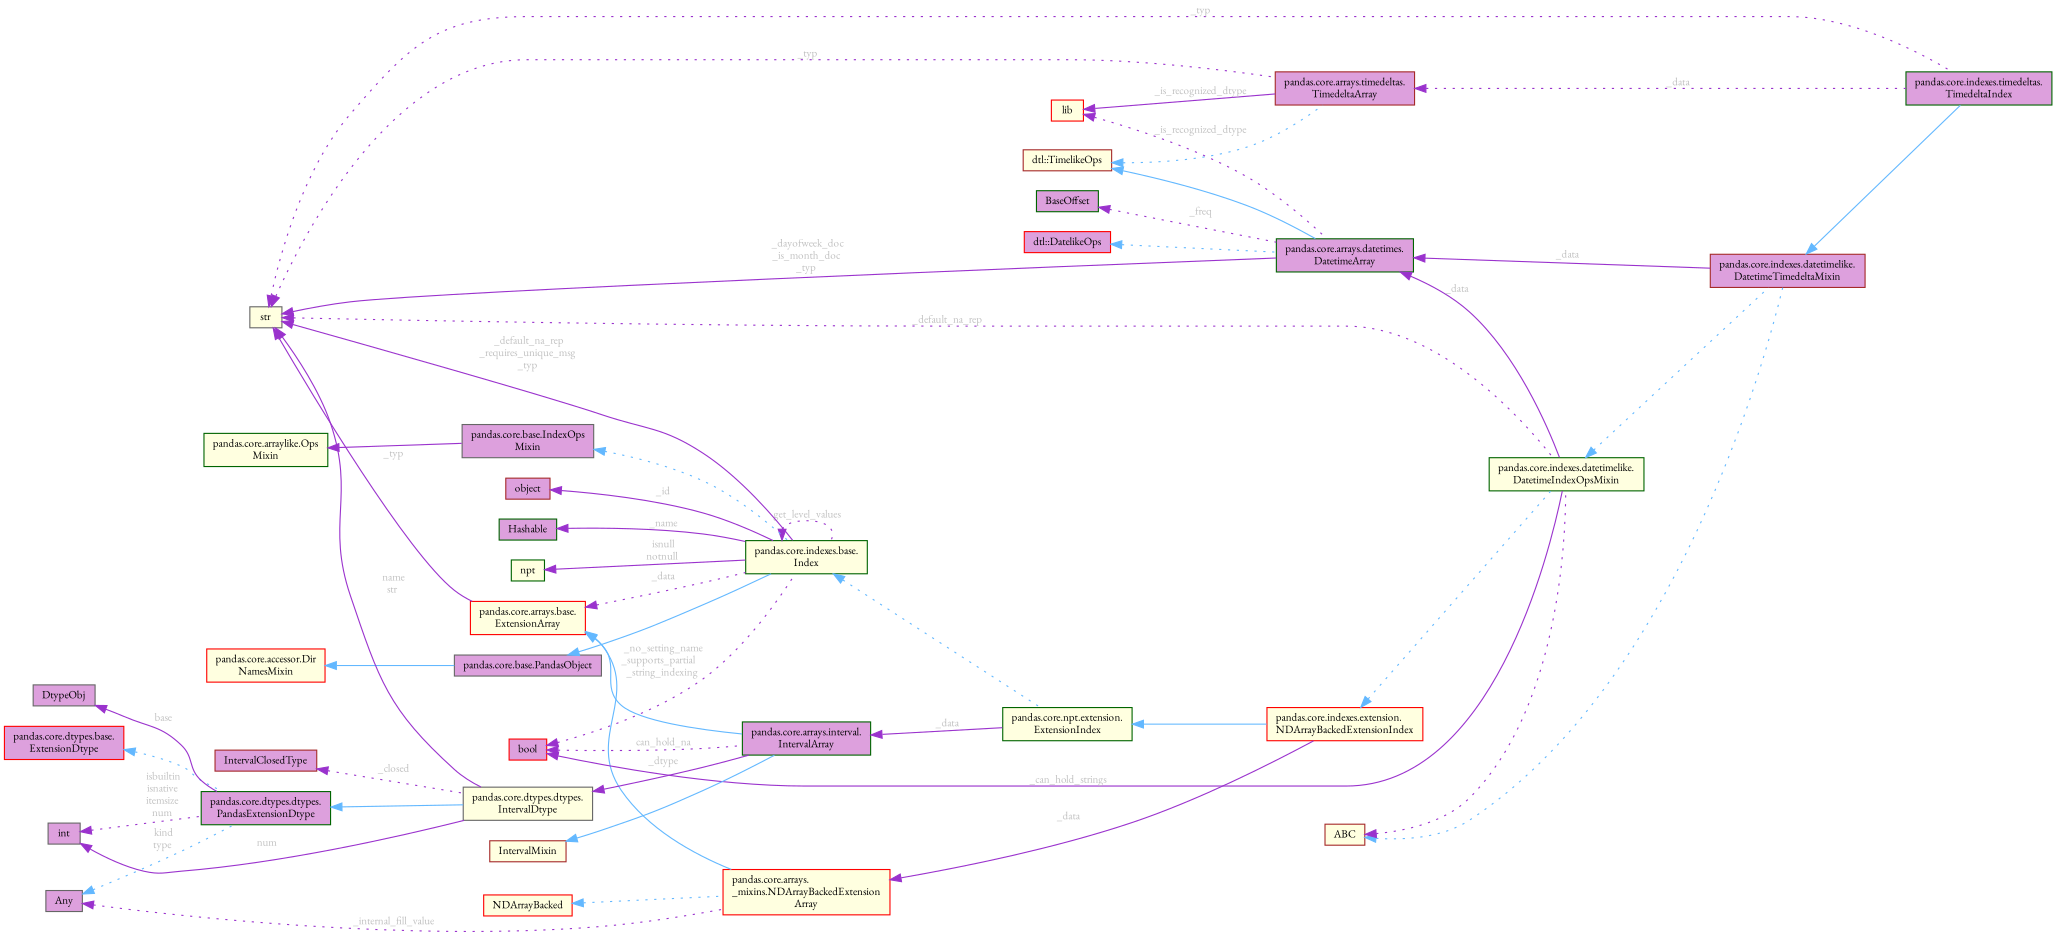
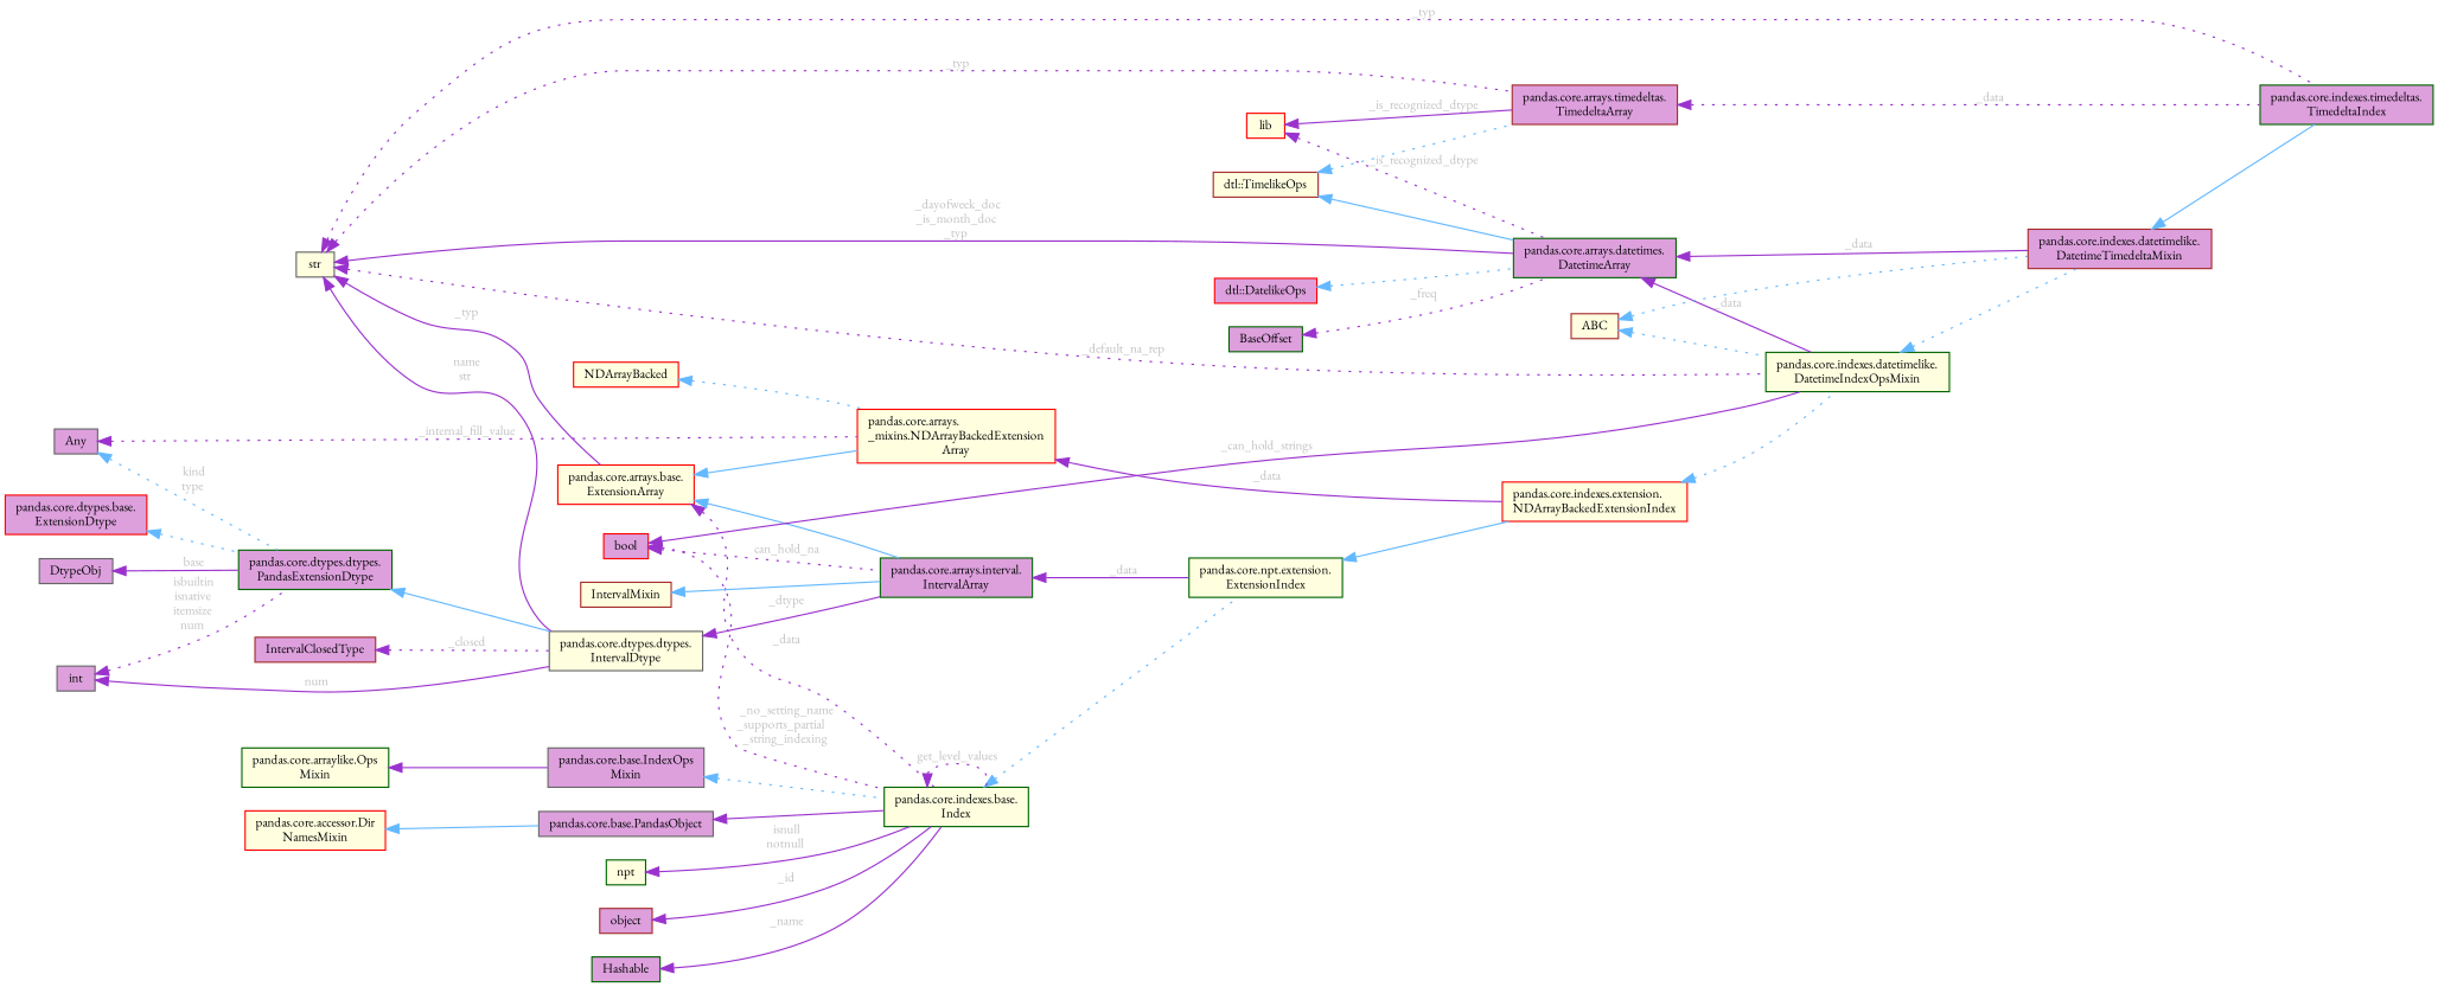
  digraph {
    fontname="EB Garamond"
    rankdir=LR
    node [color=darkgreen fillcolor=plum fontname="EB Garamond" fontsize=10 shape=box style=filled]
    edge [color=darkorchid3 dir=back fontname="EB Garamond" fontsize=10 labelfontname=Helvetica labelfontsize=10 style=solid fontcolor=grey]
    n1 [fontcolor=black height=0.2 label="pandas.core.indexes.timedeltas.\lTimedeltaIndex" width=0.4]
    n2 [color=brown height=0.2 label="pandas.core.indexes.datetimelike.\lDatetimeTimedeltaMixin" width=0.4]
    n3 [fillcolor=lightyellow height=0.2 label="pandas.core.indexes.datetimelike.\lDatetimeIndexOpsMixin" width=0.4]
    n4 [color=red fillcolor=lightyellow height=0.2 label="pandas.core.indexes.extension.\lNDArrayBackedExtensionIndex" width=0.4]
    n5 [fillcolor=lightyellow height=0.2 label="pandas.core.npt.extension.\lExtensionIndex" width=0.4]
    n6 [fillcolor=lightyellow height=0.2 label="pandas.core.indexes.base.\lIndex" width=0.4]
    n7 [color=gray40 height=0.2 label="pandas.core.base.IndexOps\lMixin" width=0.4]
    n8 [fillcolor=lightyellow height=0.2 label="pandas.core.arraylike.Ops\lMixin" width=0.4]
    n9 [color=gray40 height=0.2 label="pandas.core.base.PandasObject" width=0.4]
    n10 [color=red fillcolor=lightyellow height=0.2 label="pandas.core.accessor.Dir\lNamesMixin" width=0.4]
    n11 [color=gray40 fillcolor=lightyellow height=0.2 label=str width=0.4]
    n12 [color=red fillcolor=lightyellow height=0.2 label="pandas.core.arrays.base.\lExtensionArray" width=0.4]
    n13 [color=gray40 fillcolor=lightyellow height=0.2 label="pandas.core.dtypes.dtypes.\lIntervalDtype" width=0.4]
    n14 [height=0.2 label="pandas.core.arrays.datetimes.\lDatetimeArray" width=0.4]
    n15 [color=brown height=0.2 label="pandas.core.arrays.timedeltas.\lTimedeltaArray" width=0.4]
    n16 [height=0.2 label="pandas.core.arrays.interval.\lIntervalArray" width=0.4]
    n17 [color=red fillcolor=lightyellow height=0.2 label="pandas.core.arrays.\l_mixins.NDArrayBackedExtension\lArray" width=0.4]
    n18 [color=brown height=0.2 label=object width=0.4]
    n19 [height=0.2 label=Hashable width=0.4]
    n20 [color=red height=0.2 label=bool width=0.4]
    n21 [fillcolor=lightyellow height=0.2 label=npt width=0.4]
    n22 [color=brown fillcolor=lightyellow height=0.2 label=IntervalMixin width=0.4]
    n23 [height=0.2 label="pandas.core.dtypes.dtypes.\lPandasExtensionDtype" width=0.4]
    n24 [color=red height=0.2 label="pandas.core.dtypes.base.\lExtensionDtype" width=0.4]
    n25 [color=gray40 height=0.2 label=Any width=0.4]
    n26 [color=gray40 height=0.2 label=int width=0.4]
    n27 [color=gray40 height=0.2 label=DtypeObj width=0.4]
    n28 [color=brown height=0.2 label=IntervalClosedType width=0.4]
    n29 [color=red fillcolor=lightyellow height=0.2 label=NDArrayBacked width=0.4]
    n30 [color=brown fillcolor=lightyellow height=0.2 label=ABC width=0.4]
    n31 [color=brown fillcolor=lightyellow height=0.2 label="dtl::TimelikeOps" width=0.4]
    n32 [color=red height=0.2 label="dtl::DatelikeOps" width=0.4]
    n33 [color=red fillcolor=lightyellow height=0.2 label=lib width=0.4]
    n34 [height=0.2 label=BaseOffset width=0.4]
    n2 -> n1 [color=steelblue1 fontcolor=""]
    n3 -> n2 [color=steelblue1 style=dotted fontcolor=""]
    n4 -> n3 [color=steelblue1 style=dotted fontcolor=""]
    n5 -> n4 [color=steelblue1 fontcolor=""]
    n6 -> n5 [color=steelblue1 style=dotted fontcolor=""]
    n6 -> n6 [label=" get_level_values" style=dotted]
    n7 -> n6 [color=steelblue1 style=dotted fontcolor=""]
    n8 -> n7 [fontcolor=""]
-   n9 -> n6 [color=steelblue1 fontcolor=""]
+   n9 -> n6 [fontcolor=""]
    n10 -> n9 [color=steelblue1 fontcolor=""]
    n11 -> n1 [label=" _typ" style=dotted]
    n11 -> n3 [label=" _default_na_rep" style=dotted]
-   n11 -> n6 [label=" _default_na_rep\n_requires_unique_msg\n_typ"]
    n11 -> n12 [label=" _typ"]
    n11 -> n13 [label=" name\nstr"]
    n11 -> n14 [label=" _dayofweek_doc\n_is_month_doc\n_typ"]
    n11 -> n15 [label=" _typ" style=dotted]
    n12 -> n6 [label=" _data" style=dotted]
    n12 -> n16 [color=steelblue1 fontcolor=""]
    n12 -> n17 [color=steelblue1 fontcolor=""]
    n13 -> n16 [label=" _dtype"]
    n14 -> n2 [label=" _data"]
    n14 -> n3 [label=" _data"]
    n15 -> n1 [label=" _data" style=dotted]
    n16 -> n5 [label=" _data"]
    n17 -> n4 [label=" _data"]
    n18 -> n6 [label=" _id"]
    n19 -> n6 [label=" _name"]
    n20 -> n3 [label=" _can_hold_strings"]
    n20 -> n6 [label=" _no_setting_name\n_supports_partial\l_string_indexing" style=dotted]
    n20 -> n16 [label=" can_hold_na" style=dotted]
    n21 -> n6 [label=" isnull\nnotnull"]
    n22 -> n16 [color=steelblue1 fontcolor=""]
    n23 -> n13 [color=steelblue1 fontcolor=""]
    n24 -> n23 [color=steelblue1 style=dotted fontcolor=""]
    n25 -> n17 [label=" _internal_fill_value" style=dotted]
    n25 -> n23 [color=steelblue1 label=" kind\ntype" style=dotted]
    n26 -> n13 [label=" num"]
    n26 -> n23 [label=" isbuiltin\nisnative\nitemsize\nnum" style=dotted]
    n27 -> n23 [label=" base"]
    n28 -> n13 [label=" _closed" style=dotted]
    n29 -> n17 [color=steelblue1 style=dotted fontcolor=""]
    n30 -> n2 [color=steelblue1 style=dotted fontcolor=""]
-   n30 -> n3 [style=dotted fontcolor=""]
+   n30 -> n3 [color=steelblue1 style=dotted fontcolor=""]
    n31 -> n14 [color=steelblue1 fontcolor=""]
    n31 -> n15 [color=steelblue1 style=dotted fontcolor=""]
    n32 -> n14 [color=steelblue1 style=dotted fontcolor=""]
    n33 -> n14 [label=" _is_recognized_dtype" style=dotted]
    n33 -> n15 [label=" _is_recognized_dtype"]
    n34 -> n14 [label=" _freq" style=dotted]
  }
